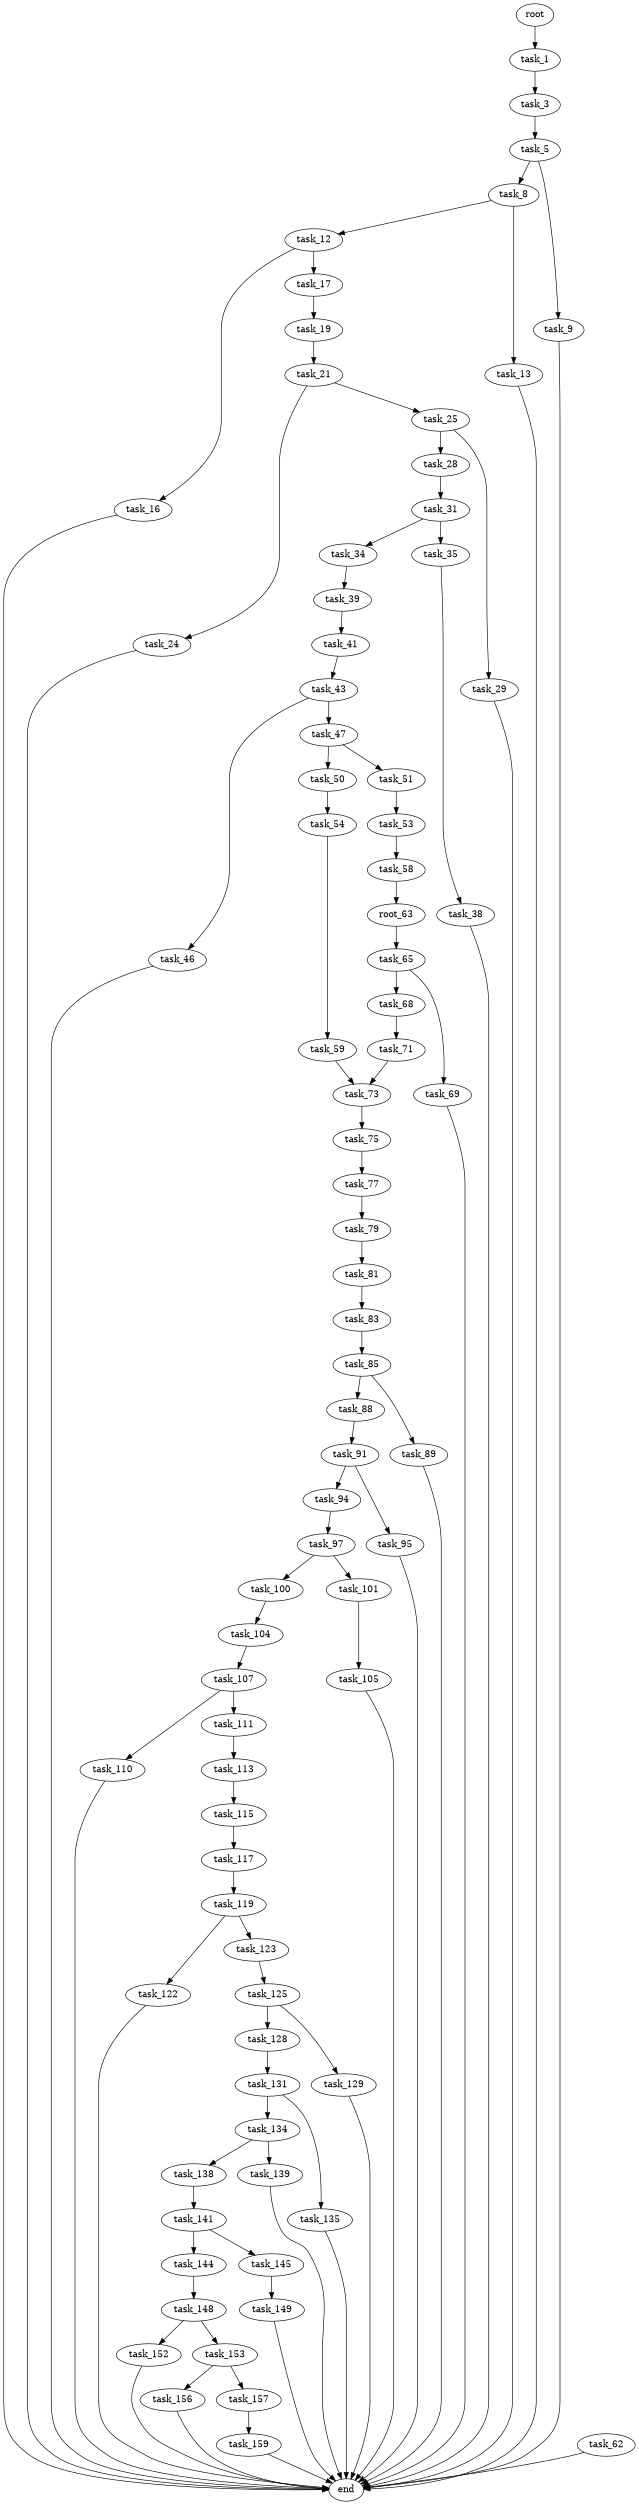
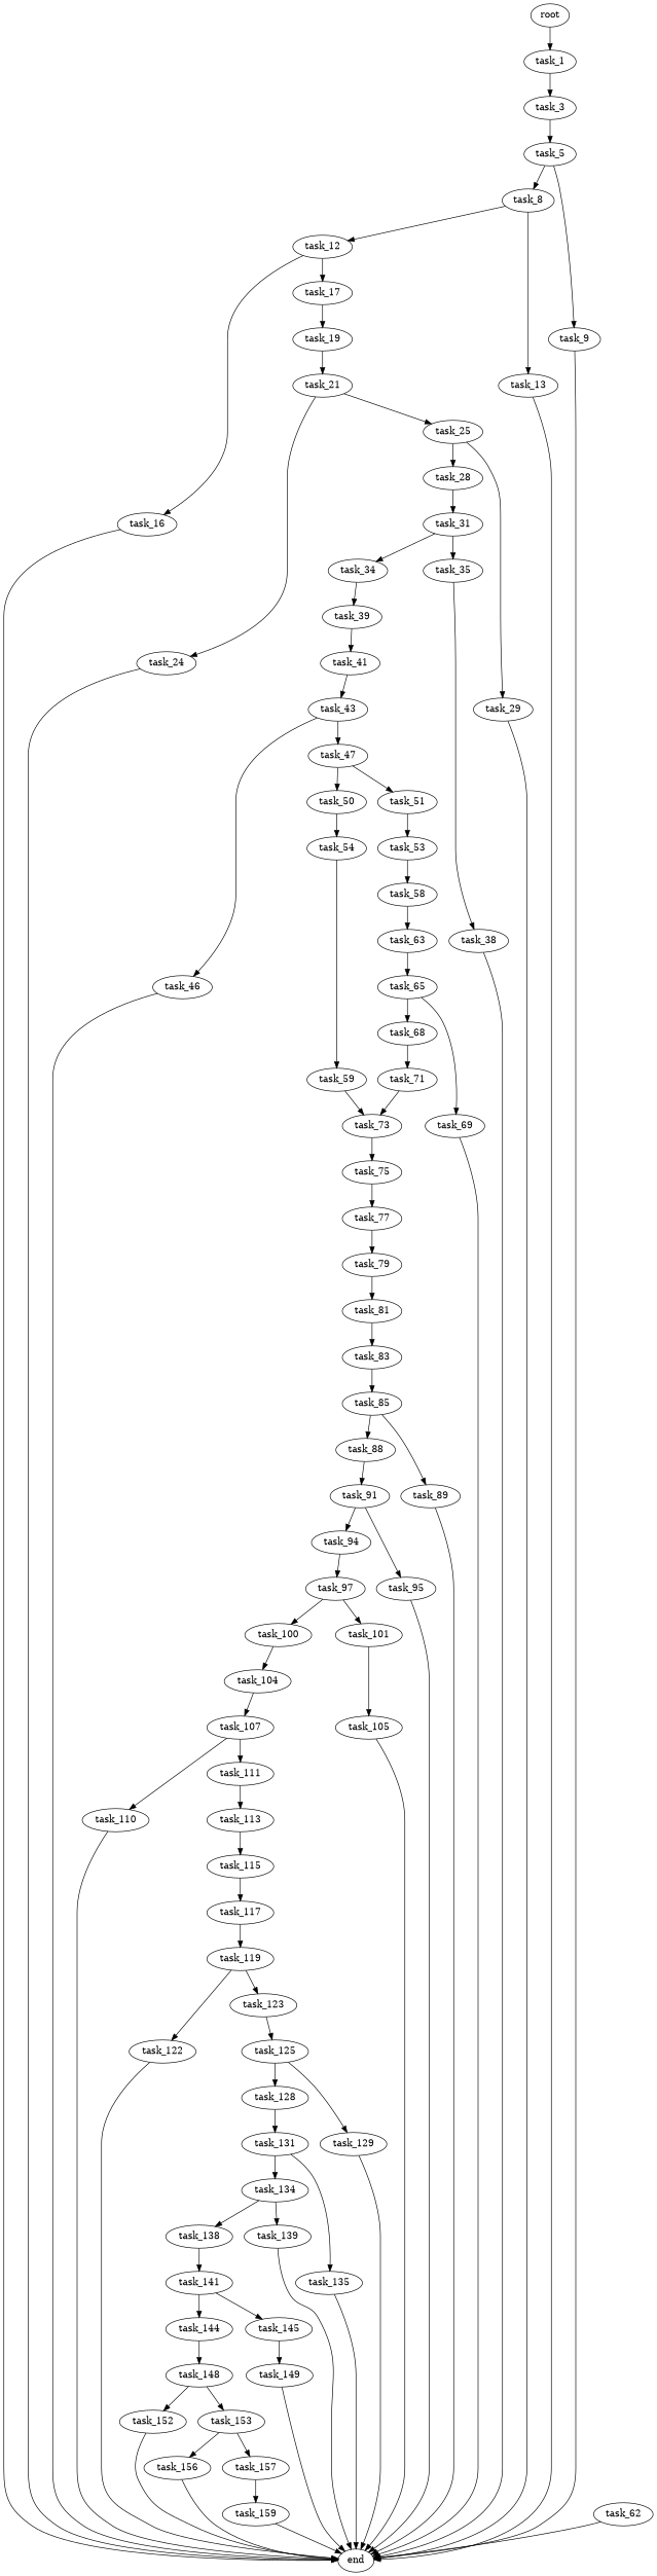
  digraph {
    root
    task_1
    task_3
    task_5
    task_8
    task_9
    task_12
    task_13
    end
    task_16
    task_17
    task_19
    task_21
    task_24
    task_25
    task_28
    task_29
    task_31
    task_34
    task_35
    task_39
    task_38
    task_41
    task_43
    task_46
    task_47
    task_50
    task_51
    task_54
    n30 [label=task_53]
    task_59
    task_58
    task_73
-   task_63 [label=root_63]
+   task_63
    task_65
    task_62
    task_68
    task_69
    task_71
    task_75
    task_77
    task_79
    task_81
    task_83
    task_85
    task_88
    task_89
    task_91
    task_94
    task_95
    task_97
    task_100
    task_101
    task_104
    task_105
    task_107
    task_110
    task_111
    task_113
    task_115
    task_117
    task_119
    task_122
    task_123
    task_125
    task_128
    task_129
    task_131
    task_134
    task_135
    task_138
    task_139
    task_141
    task_144
    task_145
    task_148
    task_149
    task_152
    task_153
    task_156
    task_157
    task_159
    root -> task_1
    task_1 -> task_3
    task_3 -> task_5
    task_5 -> task_8
    task_5 -> task_9
    task_8 -> task_12
    task_8 -> task_13
    task_9 -> end
    task_12 -> task_16
    task_12 -> task_17
    task_13 -> end
    task_16 -> end
    task_17 -> task_19
    task_19 -> task_21
    task_21 -> task_24
    task_21 -> task_25
    task_24 -> end
    task_25 -> task_28
    task_25 -> task_29
    task_28 -> task_31
    task_29 -> end
    task_31 -> task_34
    task_31 -> task_35
    task_34 -> task_39
    task_35 -> task_38
    task_39 -> task_41
    task_38 -> end
    task_41 -> task_43
    task_43 -> task_46
    task_43 -> task_47
    task_46 -> end
    task_47 -> task_50
    task_47 -> task_51
    task_50 -> task_54
    task_51 -> n30
    task_54 -> task_59
    n30 -> task_58
    task_59 -> task_73
    task_58 -> task_63
    task_73 -> task_75
    task_63 -> task_65
    task_65 -> task_68
    task_65 -> task_69
    task_62 -> end
    task_68 -> task_71
    task_69 -> end
    task_71 -> task_73
    task_75 -> task_77
    task_77 -> task_79
    task_79 -> task_81
    task_81 -> task_83
    task_83 -> task_85
    task_85 -> task_88
    task_85 -> task_89
    task_88 -> task_91
    task_89 -> end
    task_91 -> task_94
    task_91 -> task_95
    task_94 -> task_97
    task_95 -> end
    task_97 -> task_100
    task_97 -> task_101
    task_100 -> task_104
    task_101 -> task_105
    task_104 -> task_107
    task_105 -> end
    task_107 -> task_110
    task_107 -> task_111
    task_110 -> end
    task_111 -> task_113
    task_113 -> task_115
    task_115 -> task_117
    task_117 -> task_119
    task_119 -> task_122
    task_119 -> task_123
    task_122 -> end
    task_123 -> task_125
    task_125 -> task_128
    task_125 -> task_129
    task_128 -> task_131
    task_129 -> end
    task_131 -> task_134
    task_131 -> task_135
    task_134 -> task_138
    task_134 -> task_139
    task_135 -> end
    task_138 -> task_141
    task_139 -> end
    task_141 -> task_144
    task_141 -> task_145
    task_144 -> task_148
    task_145 -> task_149
    task_148 -> task_152
    task_148 -> task_153
    task_149 -> end
    task_152 -> end
    task_153 -> task_156
    task_153 -> task_157
    task_156 -> end
    task_157 -> task_159
    task_159 -> end
  }
